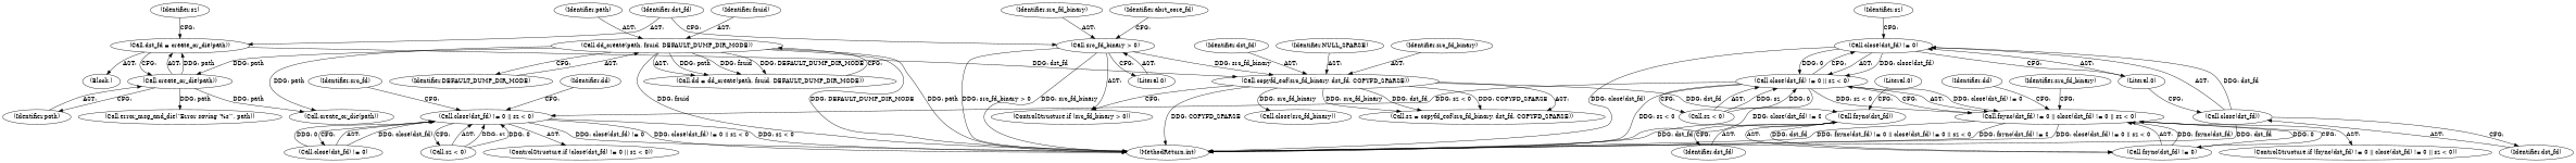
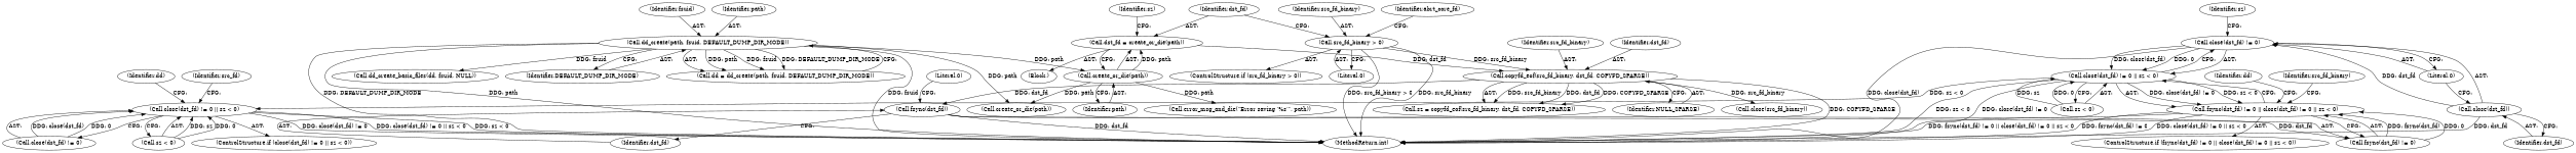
  digraph {
    n1 [label="(Call,close(dst_fd) != 0)"]
    n2 [label="(Call,close(dst_fd) != 0 || sz < 0)"]
    n3 [label="(Literal,0)"]
    n4 [label="(MethodReturn,int)"]
    n5 [label="(Call,fsync(dst_fd) != 0 || close(dst_fd) != 0 || sz < 0)"]
    n6 [label="(Call,close(dst_fd) != 0 || sz < 0)"]
    n7 [label="(Call,sz < 0)"]
    n8 [label="(Call,close(dst_fd))"]
    n9 [label="(Identifier,dst_fd)"]
    n10 [label="(Call,fsync(dst_fd))"]
    n11 [label="(Identifier,dst_fd)"]
    n12 [label="(Call,fsync(dst_fd) != 0)"]
    n13 [label="(Call,copyfd_eof(src_fd_binary, dst_fd, COPYFD_SPARSE))"]
    n14 [label="(Call,close(src_fd_binary))"]
    n15 [label="(Call,sz = copyfd_eof(src_fd_binary, dst_fd, COPYFD_SPARSE))"]
    n16 [label="(Identifier,NULL_SPARSE)"]
    n17 [label="(Call,src_fd_binary > 0)"]
    n18 [label="(ControlStructure,if (src_fd_binary > 0))"]
    n19 [label="(Literal,0)"]
    n20 [label="(Call,dst_fd = create_or_die(path))"]
    n21 [label="(Call,create_or_die(path))"]
    n22 [label="(Block,)"]
    n23 [label="(Identifier,path)"]
    n24 [label="(Call,error_msg_and_die(\"Error saving '%s'\", path))"]
    n25 [label="(Call,create_or_die(path))"]
    n26 [label="(Call,dd_create(path, fsuid, DEFAULT_DUMP_DIR_MODE))"]
+   n27 [label="(Call,dd_create_basic_files(dd, fsuid, NULL))"]
    n28 [label="(Identifier,DEFAULT_DUMP_DIR_MODE)"]
    n29 [label="(Call,dd = dd_create(path, fsuid, DEFAULT_DUMP_DIR_MODE))"]
    n30 [label="(ControlStructure,if (fsync(dst_fd) != 0 || close(dst_fd) != 0 || sz < 0))"]
    n31 [label="(ControlStructure,if (close(dst_fd) != 0 || sz < 0))"]
    n32 [label="(Call,close(dst_fd) != 0)"]
    n33 [label="(Call,sz < 0)"]
    n34 [label="(Identifier,dst_fd)"]
    n35 [label="(Literal,0)"]
    n36 [label="(Identifier,src_fd_binary)"]
    n37 [label="(Identifier,abrt_core_fd)"]
    n38 [label="(Identifier,sz)"]
    n39 [label="(Identifier,src_fd_binary)"]
    n40 [label="(Identifier,sz)"]
    n41 [label="(Identifier,src_fd_binary)"]
    n42 [label="(Identifier,fsuid)"]
    n43 [label="(Identifier,path)"]
    n44 [label="(Identifier,dd)"]
    n45 [label="(Identifier,dd)"]
    n46 [label="(Identifier,dst_fd)"]
    n47 [label="(Identifier,src_fd)"]
    n1 -> n2 [label="AST: "]
    n1 -> n2 [label="DDG: close(dst_fd)"]
    n1 -> n2 [label="DDG: 0"]
    n1 -> n3 [label="CFG: "]
    n1 -> n4 [label="DDG: close(dst_fd)"]
    n2 -> n1 [label="CFG: "]
    n2 -> n4 [label="DDG: sz < 0"]
    n2 -> n4 [label="DDG: close(dst_fd) != 0"]
    n2 -> n5 [label="AST: "]
    n2 -> n5 [label="DDG: close(dst_fd) != 0"]
    n2 -> n5 [label="DDG: sz < 0"]
    n2 -> n6 [label="DDG: sz < 0"]
    n2 -> n7 [label="CFG: "]
    n3 -> n1 [label="AST: "]
    n3 -> n8 [label="CFG: "]
    n5 -> n2 [label="CFG: "]
    n5 -> n4 [label="DDG: close(dst_fd) != 0 || sz < 0"]
    n5 -> n4 [label="DDG: fsync(dst_fd) != 0 || close(dst_fd) != 0 || sz < 0"]
    n5 -> n4 [label="DDG: fsync(dst_fd) != 0"]
    n5 -> n12 [label="CFG: "]
    n5 -> n30 [label="AST: "]
    n6 -> n4 [label="DDG: close(dst_fd) != 0"]
    n6 -> n4 [label="DDG: close(dst_fd) != 0 || sz < 0"]
    n6 -> n4 [label="DDG: sz < 0"]
    n6 -> n31 [label="AST: "]
    n6 -> n32 [label="CFG: "]
    n6 -> n33 [label="CFG: "]
    n7 -> n2 [label="AST: "]
    n7 -> n2 [label="DDG: sz"]
    n7 -> n2 [label="DDG: 0"]
    n8 -> n1 [label="AST: "]
    n8 -> n1 [label="DDG: dst_fd"]
    n8 -> n4 [label="DDG: dst_fd"]
    n8 -> n9 [label="CFG: "]
    n9 -> n8 [label="AST: "]
    n10 -> n4 [label="DDG: dst_fd"]
    n10 -> n11 [label="CFG: "]
    n10 -> n12 [label="AST: "]
    n10 -> n12 [label="DDG: dst_fd"]
    n11 -> n10 [label="AST: "]
    n12 -> n5 [label="AST: "]
    n12 -> n5 [label="DDG: fsync(dst_fd)"]
    n12 -> n5 [label="DDG: 0"]
    n13 -> n4 [label="DDG: COPYFD_SPARSE"]
    n13 -> n10 [label="DDG: dst_fd"]
    n13 -> n14 [label="DDG: src_fd_binary"]
    n13 -> n15 [label="AST: "]
    n13 -> n15 [label="DDG: src_fd_binary"]
    n13 -> n15 [label="DDG: dst_fd"]
    n13 -> n15 [label="DDG: COPYFD_SPARSE"]
-   n13 -> n18 [label="CFG: "]
+   n13 -> n16 [label="CFG: "]
    n16 -> n13 [label="AST: "]
    n17 -> n4 [label="DDG: src_fd_binary > 0"]
    n17 -> n4 [label="DDG: src_fd_binary"]
    n17 -> n13 [label="DDG: src_fd_binary"]
    n17 -> n18 [label="AST: "]
    n17 -> n19 [label="CFG: "]
    n19 -> n17 [label="AST: "]
    n20 -> n13 [label="DDG: dst_fd"]
    n20 -> n21 [label="CFG: "]
    n20 -> n22 [label="AST: "]
    n21 -> n20 [label="AST: "]
    n21 -> n20 [label="DDG: path"]
    n21 -> n23 [label="CFG: "]
    n21 -> n24 [label="DDG: path"]
    n21 -> n25 [label="DDG: path"]
    n23 -> n21 [label="AST: "]
    n26 -> n4 [label="DDG: DEFAULT_DUMP_DIR_MODE"]
    n26 -> n4 [label="DDG: path"]
    n26 -> n4 [label="DDG: fsuid"]
    n26 -> n21 [label="DDG: path"]
    n26 -> n25 [label="DDG: path"]
+   n26 -> n27 [label="DDG: fsuid"]
    n26 -> n28 [label="CFG: "]
    n26 -> n29 [label="AST: "]
    n26 -> n29 [label="DDG: path"]
    n26 -> n29 [label="DDG: fsuid"]
    n26 -> n29 [label="DDG: DEFAULT_DUMP_DIR_MODE"]
    n28 -> n26 [label="AST: "]
    n29 -> n26 [label="CFG: "]
    n32 -> n6 [label="AST: "]
    n32 -> n6 [label="DDG: close(dst_fd)"]
    n32 -> n6 [label="DDG: 0"]
    n33 -> n6 [label="AST: "]
    n33 -> n6 [label="DDG: sz"]
    n33 -> n6 [label="DDG: 0"]
    n34 -> n17 [label="CFG: "]
    n34 -> n20 [label="AST: "]
    n35 -> n10 [label="CFG: "]
    n36 -> n13 [label="AST: "]
    n37 -> n17 [label="CFG: "]
    n38 -> n1 [label="CFG: "]
    n39 -> n5 [label="CFG: "]
    n40 -> n20 [label="CFG: "]
    n41 -> n17 [label="AST: "]
    n42 -> n26 [label="AST: "]
    n43 -> n26 [label="AST: "]
    n44 -> n5 [label="CFG: "]
    n45 -> n6 [label="CFG: "]
    n46 -> n13 [label="AST: "]
    n47 -> n6 [label="CFG: "]
  }
